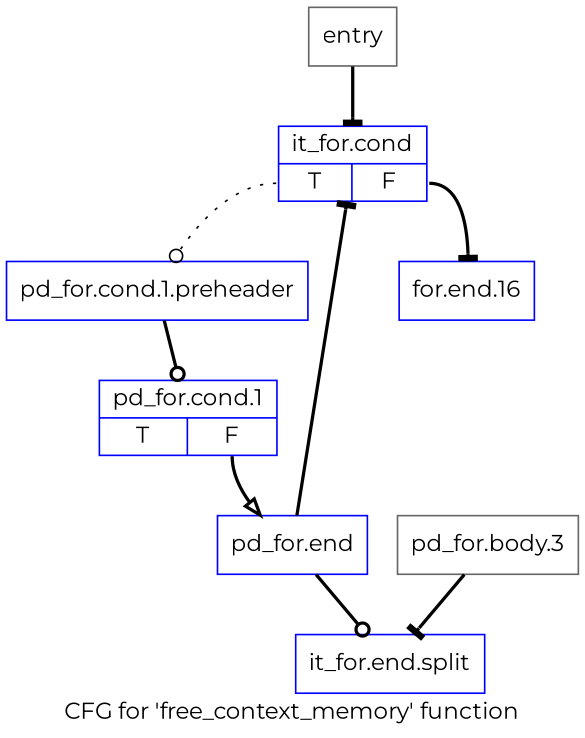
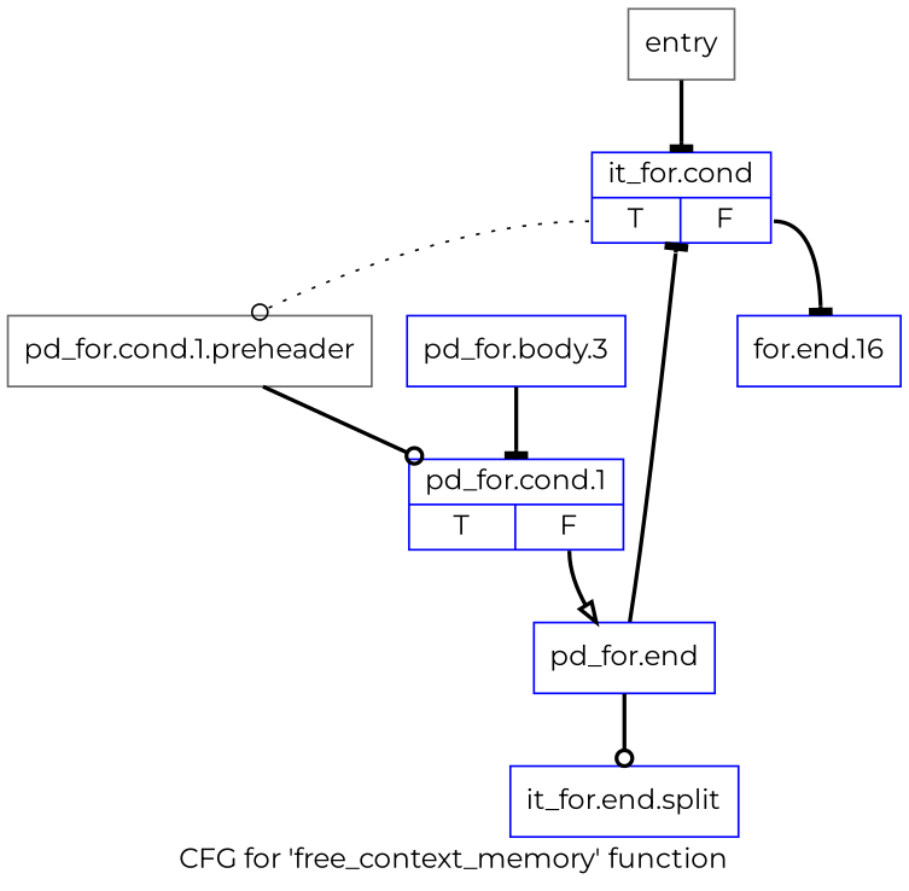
  digraph {
    fontname=Montserrat
    label="CFG for 'free_context_memory' function"
    node [color=blue fontname=Montserrat shape=record]
    edge [arrowhead=tee fontname=Montserrat style=bold]
    n1 [color=gray40 label="{entry}"]
    n2 [label="{it_for.cond|{<s0>T|<s1>F}}"]
-   n3 [label="{pd_for.cond.1.preheader}"]
+   n3 [color=gray40 label="{pd_for.cond.1.preheader}"]
    n4 [label="{for.end.16}"]
    n5 [label="{pd_for.cond.1|{<s0>T|<s1>F}}"]
    n6 [label="{pd_for.end}"]
-   n7 [color=gray40 label="{pd_for.body.3}"]
+   n7 [label="{pd_for.body.3}"]
    n8 [label="{it_for.end.split}"]
    n1 -> n2
    n2 -> n3 [arrowhead=odot style=dotted tailport=s0]
    n2 -> n4 [tailport=s1]
    n3 -> n5 [arrowhead=odot]
    n5 -> n6 [arrowhead=onormal tailport=s1]
    n6 -> n2
    n6 -> n8 [arrowhead=odot]
-   n7 -> n8
+   n7 -> n5
  }
